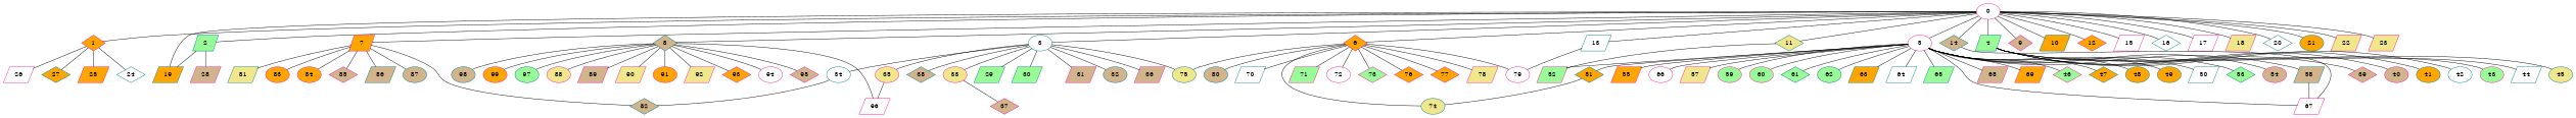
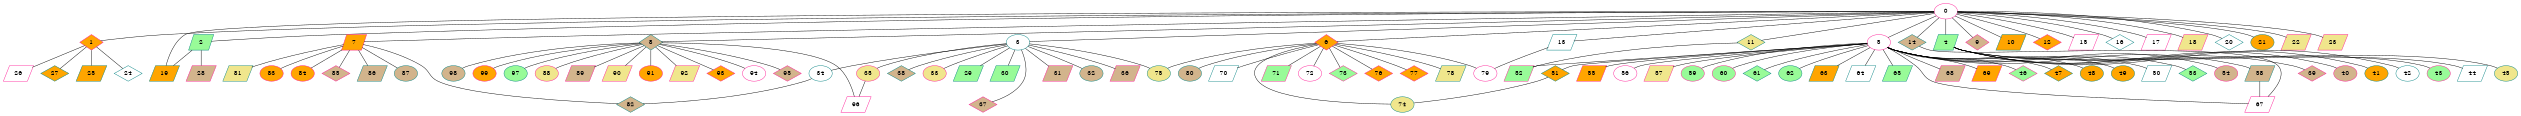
  graph {
    node [color=deeppink fillcolor=orange shape=parallelogram style=filled]
    0 [fillcolor=white shape=ellipse]
    1 [shape=diamond]
    2 [color=teal fillcolor=palegreen]
    3 [color=teal fillcolor=white shape=ellipse]
    4 [color=teal fillcolor=palegreen]
    5 [fillcolor=white shape=ellipse]
    6 [shape=diamond]
    7
    8 [color=teal fillcolor=tan shape=diamond]
    9 [fillcolor=tan shape=diamond]
    10 [color=teal]
    11 [color=teal fillcolor=khaki shape=diamond]
    12 [shape=diamond]
    13 [color=teal fillcolor=white]
    14 [color=teal fillcolor=tan shape=diamond]
    15 [fillcolor=white]
    16 [color=teal fillcolor=white shape=diamond]
    17 [fillcolor=white]
    18 [fillcolor=khaki]
    19 [color=teal]
    20 [color=teal fillcolor=white shape=diamond]
    21 [color=teal shape=ellipse]
    22 [fillcolor=khaki]
    23 [fillcolor=khaki]
    24 [color=teal fillcolor=white shape=diamond]
    26 [fillcolor=white]
    27 [color=teal shape=diamond]
-   25
+   25 [color=teal]
    28 [fillcolor=tan]
    32 [color=teal fillcolor=tan shape=ellipse]
    34 [color=teal fillcolor=white shape=ellipse]
    35 [fillcolor=khaki shape=ellipse]
    36 [fillcolor=tan]
    37 [fillcolor=tan shape=diamond]
    38 [color=teal fillcolor=tan shape=diamond]
    33 [fillcolor=khaki shape=ellipse]
    29 [color=teal fillcolor=palegreen]
    30 [color=teal fillcolor=palegreen]
    31 [fillcolor=tan]
    75 [color=teal fillcolor=khaki shape=ellipse]
    39 [fillcolor=tan shape=diamond]
    40 [fillcolor=tan shape=ellipse]
    41 [color=teal shape=ellipse]
    42 [color=teal fillcolor=white shape=ellipse]
    43 [fillcolor=palegreen shape=ellipse]
    44 [color=teal fillcolor=white]
    45 [color=teal fillcolor=khaki shape=ellipse]
    46 [fillcolor=palegreen shape=diamond]
    47 [color=teal shape=diamond]
    48 [color=teal shape=ellipse]
    49 [color=teal shape=ellipse]
    50 [color=teal fillcolor=white]
    51 [color=teal shape=diamond]
    52 [fillcolor=palegreen]
    53 [color=teal fillcolor=palegreen shape=diamond]
    54 [fillcolor=tan shape=ellipse]
    55
-   56 [fillcolor=white shape=ellipse label=66]
+   56 [fillcolor=white shape=ellipse]
    57 [fillcolor=khaki]
    58 [color=teal fillcolor=tan]
    59 [fillcolor=palegreen shape=ellipse]
    60 [fillcolor=palegreen shape=ellipse]
    61 [color=teal fillcolor=palegreen shape=diamond]
    62 [color=teal fillcolor=palegreen shape=ellipse]
    63 [color=teal]
    64 [color=teal fillcolor=white]
    65 [color=teal fillcolor=palegreen]
    67 [fillcolor=white]
    68 [fillcolor=tan]
    69
    70 [color=teal fillcolor=white]
    71 [fillcolor=palegreen]
    72 [fillcolor=white shape=ellipse]
    73 [fillcolor=palegreen shape=diamond]
    74 [color=teal fillcolor=khaki shape=ellipse]
    76 [shape=diamond]
    77 [shape=diamond]
-   78 [fillcolor=khaki]
+   78 [color=teal fillcolor=khaki]
    79 [fillcolor=white shape=ellipse]
    80 [color=teal fillcolor=tan shape=ellipse]
    81 [color=teal fillcolor=khaki]
    82 [color=teal fillcolor=tan shape=diamond]
    83 [shape=ellipse]
    84 [shape=ellipse]
    85 [fillcolor=tan shape=diamond]
    86 [color=teal fillcolor=tan]
    87 [color=teal fillcolor=tan shape=ellipse]
    96 [fillcolor=white]
    98 [color=teal fillcolor=tan shape=ellipse]
    99 [shape=ellipse]
    97 [color=teal fillcolor=palegreen shape=ellipse]
    88 [fillcolor=khaki shape=ellipse]
    89 [fillcolor=tan]
    90 [fillcolor=khaki]
    91 [shape=ellipse]
    92 [fillcolor=khaki]
    93 [shape=diamond]
    94 [fillcolor=white shape=ellipse]
    95 [fillcolor=tan shape=diamond]
    0 -- 1
    0 -- 2
    0 -- 3
    0 -- 4
    0 -- 5
    0 -- 6
    0 -- 7
    0 -- 8
    0 -- 9
    0 -- 10
    0 -- 11
    0 -- 12
    0 -- 13
    0 -- 14
    0 -- 15
    0 -- 16
    0 -- 17
    0 -- 18
    0 -- 19
    0 -- 20
    0 -- 21
    0 -- 22
    0 -- 23
    1 -- 24
    1 -- 26
    1 -- 27
    1 -- 25
    2 -- 19
    2 -- 28
    3 -- 32
    3 -- 34
    3 -- 35
    3 -- 36
-   33 -- 37
+   3 -- 37
    3 -- 38
    3 -- 33
    3 -- 29
    3 -- 30
    3 -- 31
    3 -- 75
    4 -- 39
    4 -- 40
    4 -- 41
    4 -- 42
    4 -- 43
    4 -- 44
    4 -- 45
    5 -- 46
    5 -- 47
    5 -- 48
    5 -- 49
    5 -- 50
    5 -- 51
    5 -- 52
    5 -- 53
    5 -- 54
    5 -- 55
    5 -- 56
    5 -- 57
    5 -- 58
    5 -- 59
    5 -- 60
    5 -- 61
    5 -- 62
    5 -- 63
    5 -- 64
    5 -- 65
    5 -- 67
    5 -- 68
    5 -- 69
    6 -- 75
    6 -- 70
    6 -- 71
    6 -- 72
    6 -- 73
    6 -- 74
    6 -- 76
    6 -- 77
    6 -- 78
    6 -- 79
    6 -- 80
    7 -- 81
    7 -- 82
    7 -- 83
    7 -- 84
    7 -- 85
    7 -- 86
    7 -- 87
    8 -- 96
    8 -- 98
    8 -- 99
    8 -- 97
    8 -- 88
    8 -- 89
    8 -- 90
    8 -- 91
    8 -- 92
    8 -- 93
    8 -- 94
    8 -- 95
    11 -- 52
    13 -- 79
    14 -- 67
    34 -- 82
    35 -- 96
    51 -- 74
    58 -- 67
  }
